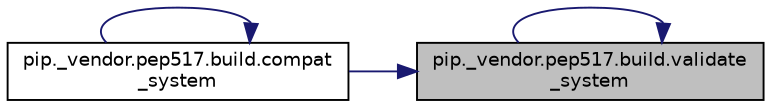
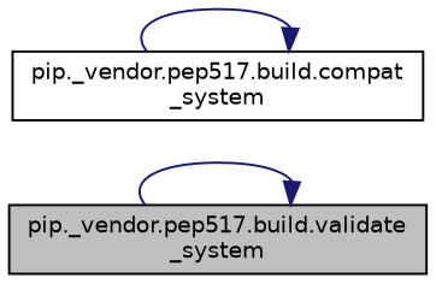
  digraph {
    rankdir=RL
    node [color=black fontname=Helvetica fontsize=10 shape=record style=filled]
    edge [color=midnightblue dir=back fontname=Helvetica fontsize=10 labelfontname=Helvetica labelfontsize=10 style=solid]
    n1 [fillcolor=grey75 fontcolor=black height=0.2 label="pip._vendor.pep517.build.validate\l_system" width=0.4]
    n2 [fillcolor=white height=0.2 label="pip._vendor.pep517.build.compat\l_system" width=0.4]
    n1 -> n1
-   n1 -> n2
    n2 -> n2
  }
